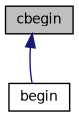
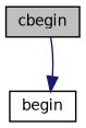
  digraph {
    rankdir=TB
    node [color=black fontname=Helvetica fontsize=10 shape=record]
    n1 [fillcolor=grey75 fontcolor=black height=0.2 label=cbegin style=filled width=0.4]
    n2 [height=0.2 label=begin width=0.4]
-   n1 -> n2 [color=midnightblue dir=back fontname=Helvetica fontsize=10 labelfontname=Helvetica labelfontsize=10 style=solid]
+   n2 -> n1 [color=midnightblue dir=back fontname=Helvetica fontsize=10 labelfontname=Helvetica labelfontsize=10 style=solid]
  }
